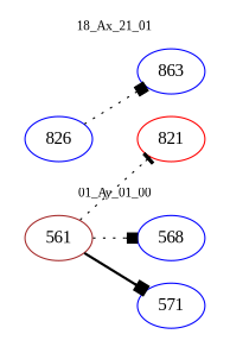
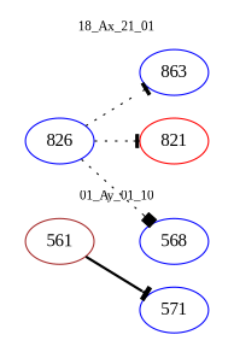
  digraph {
    fontname="Liberation Serif"
    rankdir=LR
    node [color=blue fontname="Liberation Serif"]
    edge [arrowhead=tee color=black fontname="Liberation Serif" style=dotted]
    n1 [label=826]
    n2 [color=red label=821]
    n3 [label=863]
    n4 [color=brown label=561]
    n5 [label=571]
    n6 [label=568]
    subgraph cluster_1 {
      color=white
      fontsize=10
      label="18_Ax_21_01"
      n1
      n2
      n3
    }
    subgraph cluster_2 {
      color=white
      fontsize=10
-     label="01_Ay_01_00"
+     label="01_Ay_01_10"
      n4
      n5
      n6
    }
-   n4 -> n2
-   n1 -> n3 [arrowhead=box]
-   n4 -> n5 [arrowhead=box style=bold]
-   n4 -> n6 [arrowhead=box]
+   n1 -> n2
+   n1 -> n3
+   n4 -> n5 [style=bold]
+   n1 -> n6 [arrowhead=box]
  }
